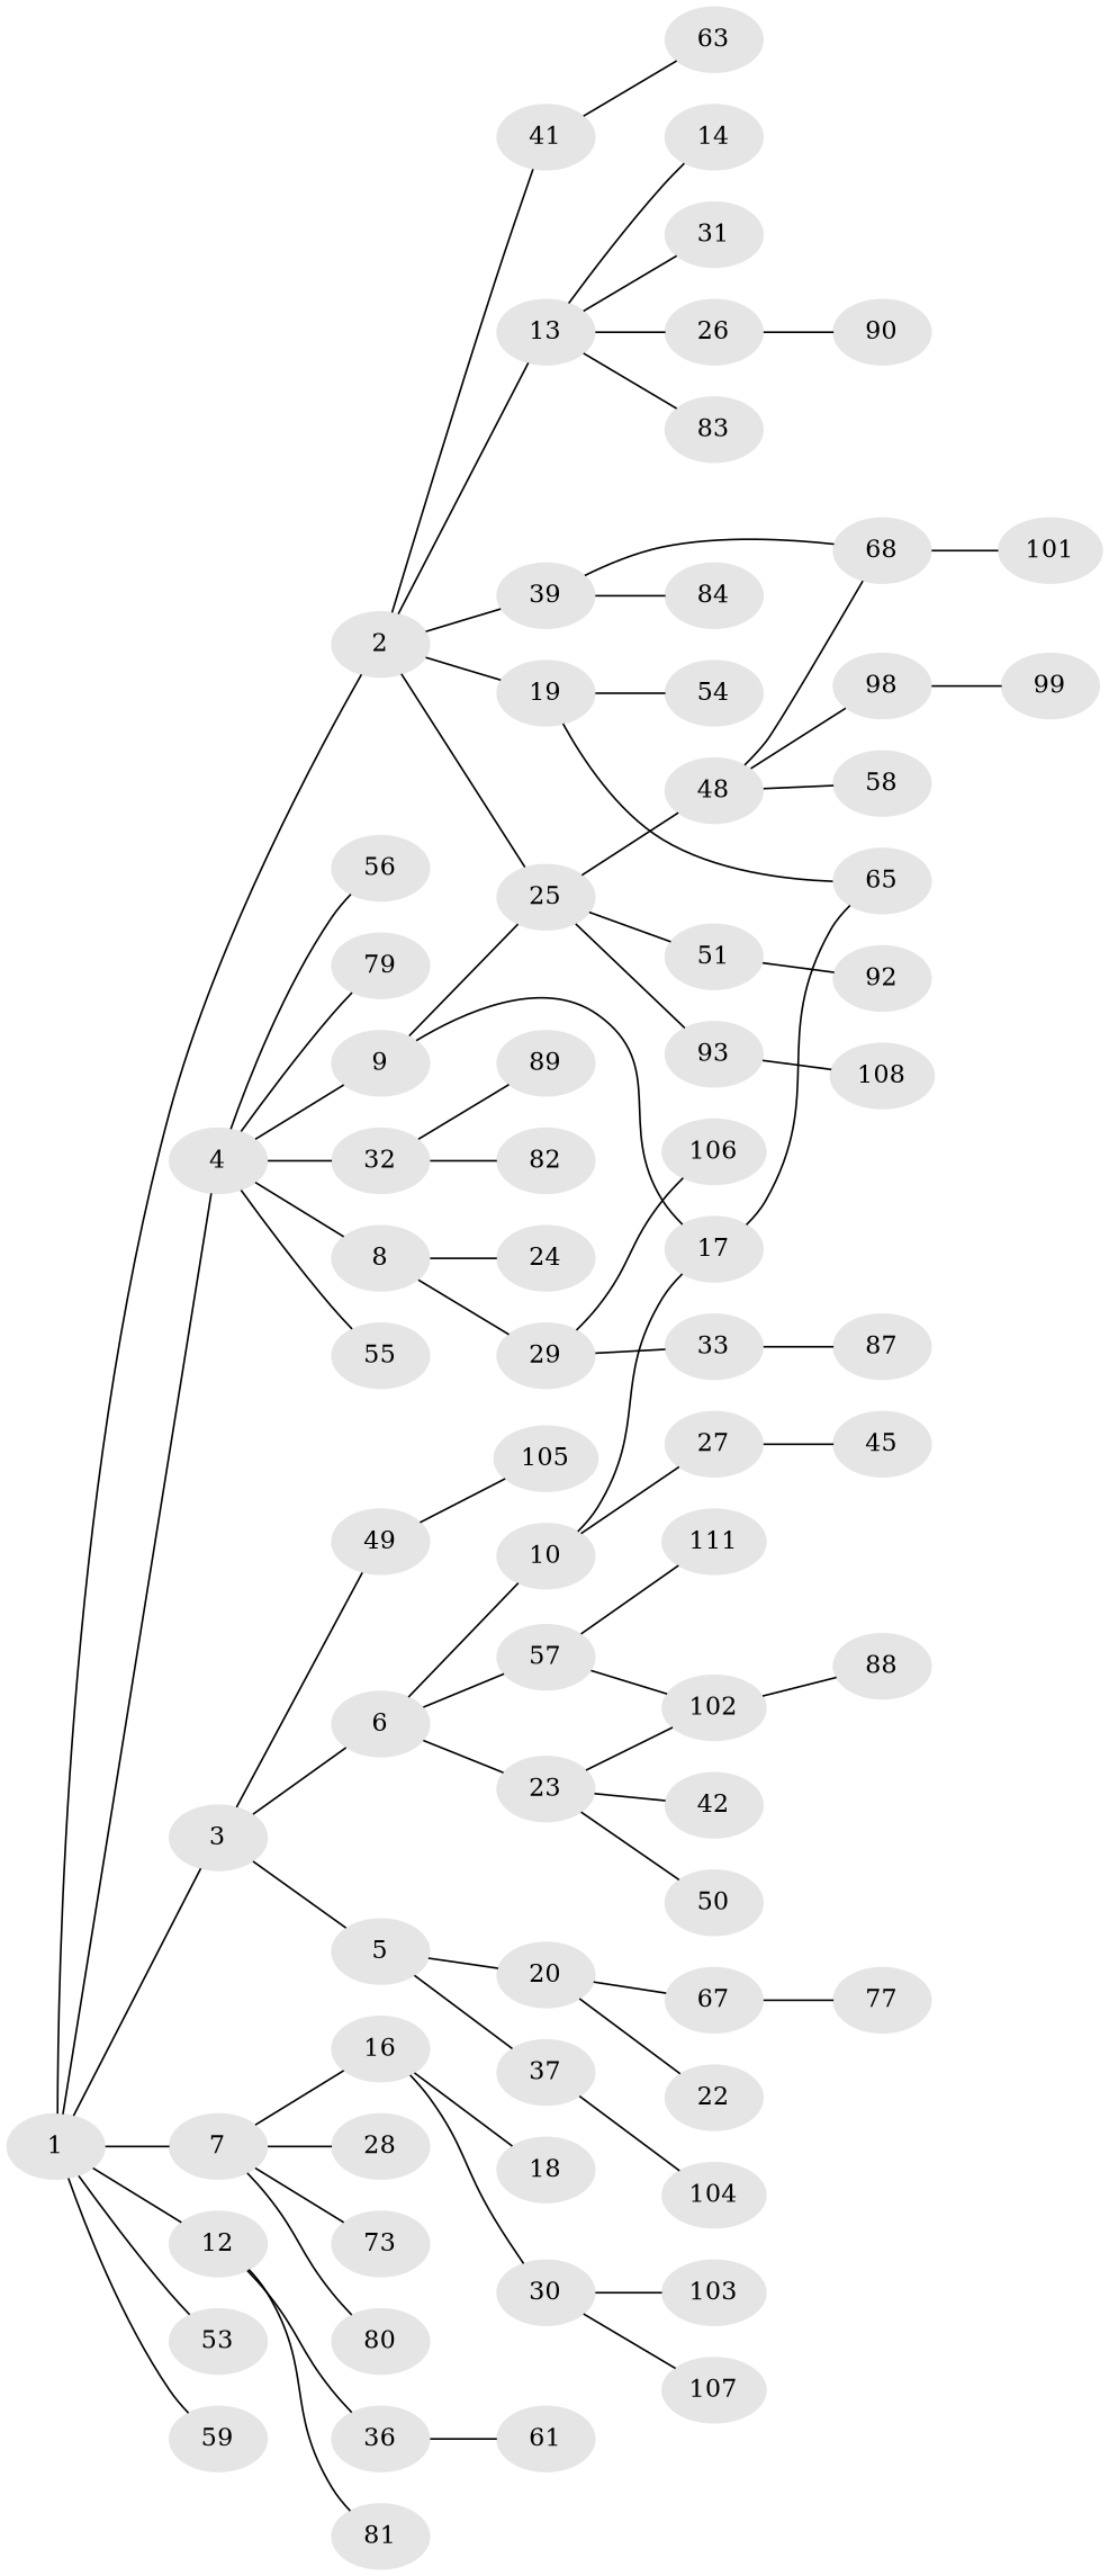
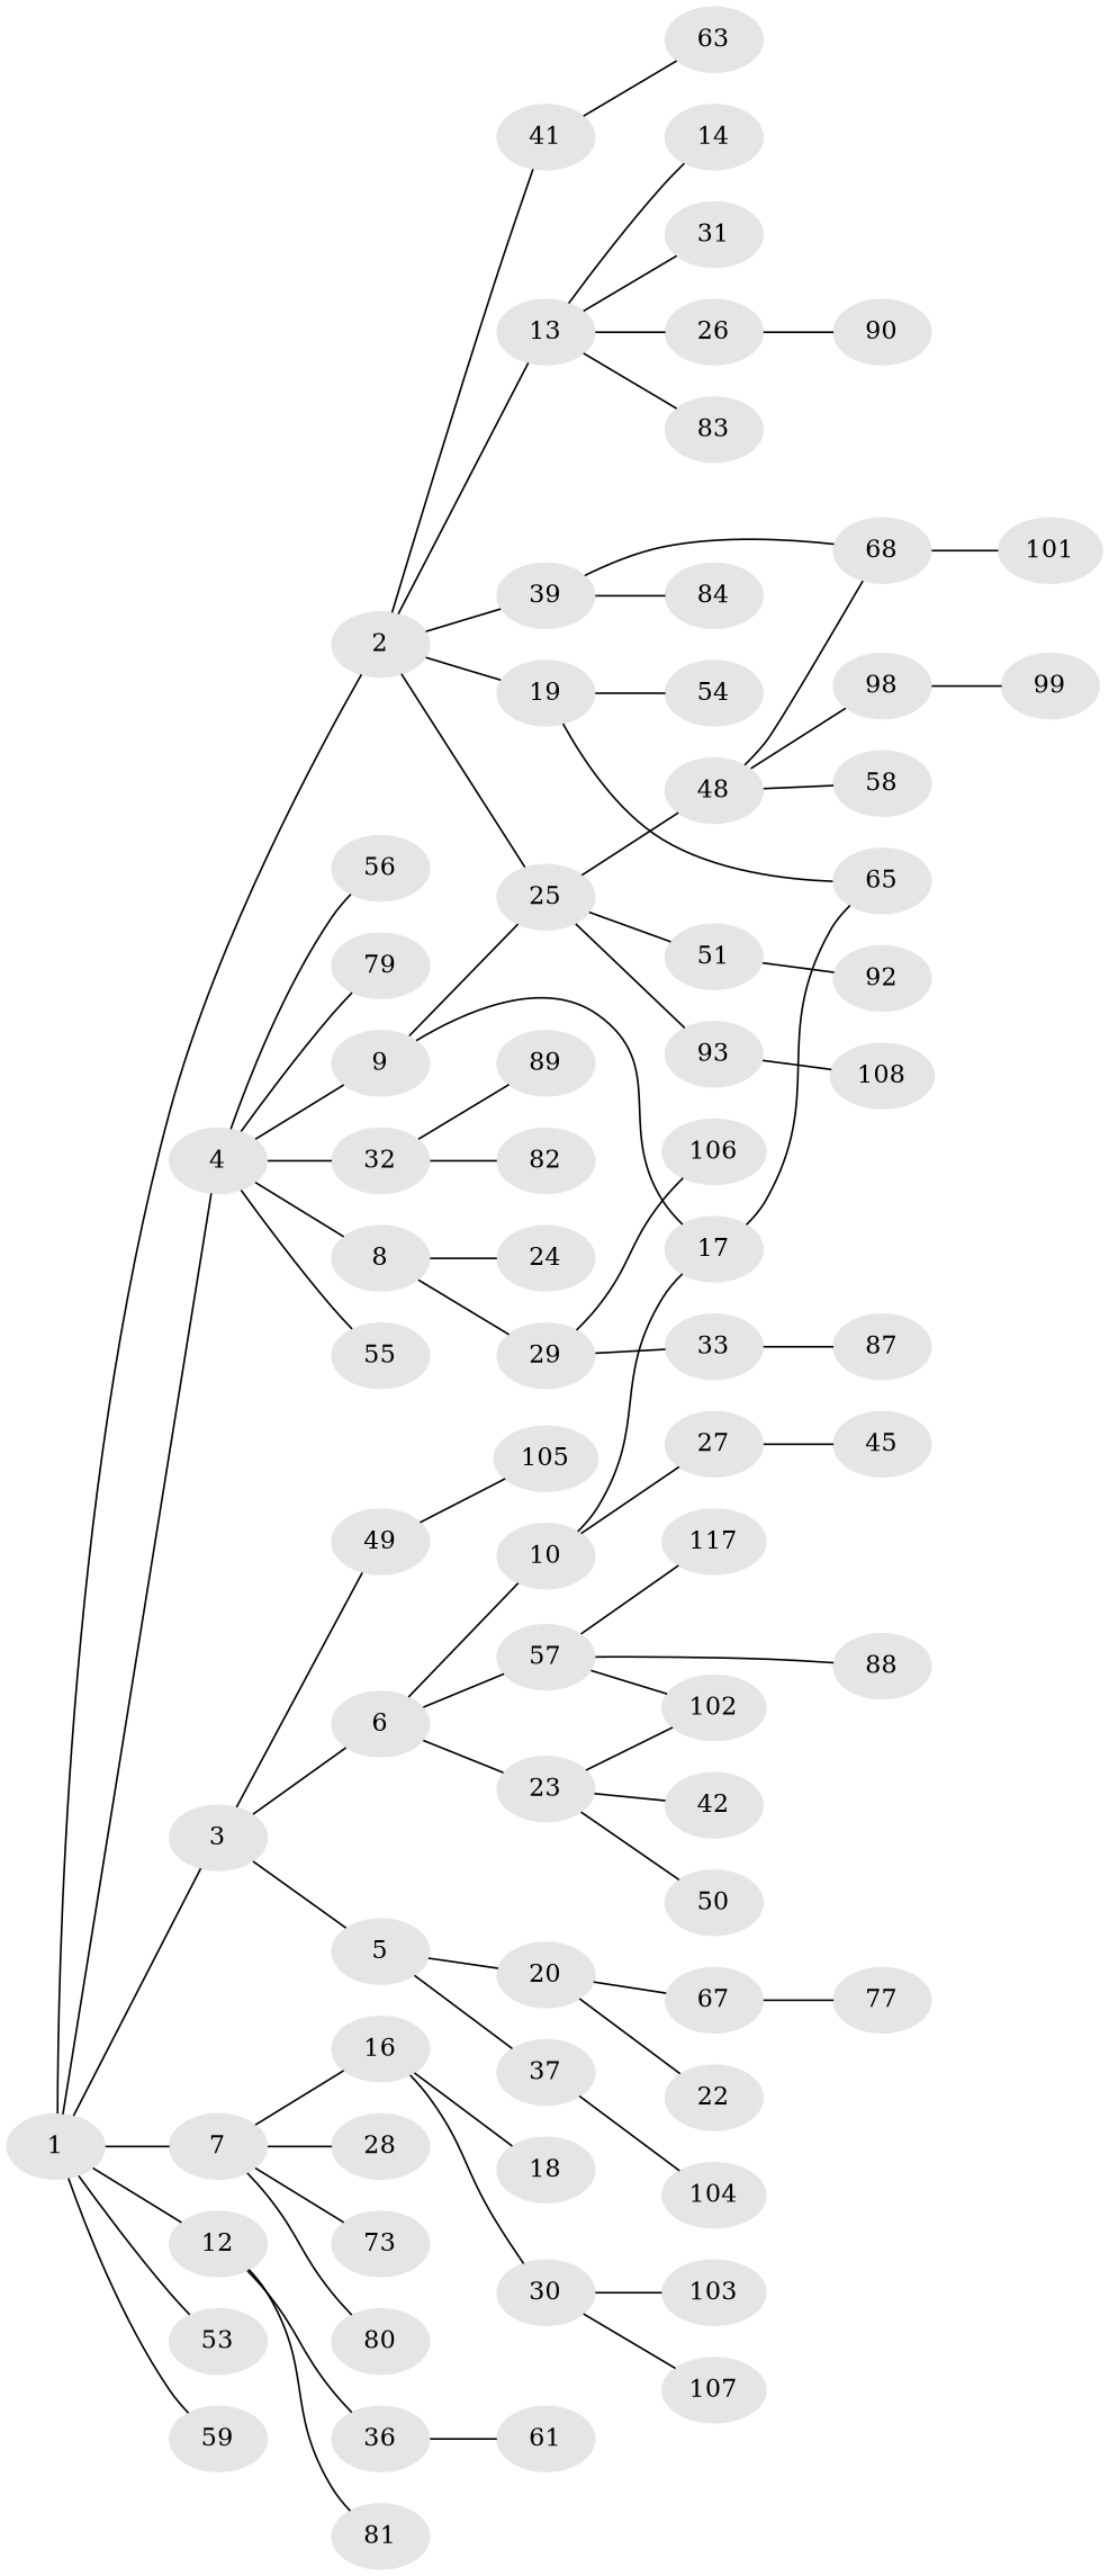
  graph {
    rankdir=LR
    node [color=gray90 style=filled]
    1 [super="+40"]
    2 [super="+11"]
    3
    4
    7 [super="+15"]
    12
    53
    59 [super="+72"]
    13 [super="+35"]
    19 [super="+64"]
    25 [super="+74"]
    39 [super="+85"]
    41 [super="+95"]
    5
    6
    49 [super="+97"]
    8 [super="+38"]
    9
    32
    55
    56
    n22 [label=79]
    16 [super="+44"]
    28
    73
    80
    36 [super="+60"]
    81
    14 [super="+100"]
    26 [super="+110"]
    31
    83
    65 [super="+78"]
    54
    48
    51 [super="+52"]
    93
    68 [super="+86"]
    84
    63 [super="+70"]
    20 [super="+62"]
    37
    10 [super="+66"]
    23 [super="+34"]
    57 [super="+79"]
    105
    24
    29 [super="+76"]
    17 [super="+21"]
    82
    89
    22 [super="+91"]
    67
    104
    27 [super="+75"]
    42
    50 [super="+71"]
    102
    88 [super="+109"]
-   111
+   111 [label=117]
    18
    30 [super="+47"]
    33 [super="+46"]
    106
    45
    61 [super="+112"]
    90
    103
    107
    77 [super="+94"]
    58
    98
    92
    108
    87
    101
    99
    1 -- 2
    1 -- 3
    1 -- 4
    1 -- 7
    1 -- 12
    1 -- 53
    1 -- 59
    2 -- 13
    2 -- 19
    2 -- 25
    2 -- 39
    2 -- 41
    3 -- 5
    3 -- 6
    3 -- 49
    4 -- 8
    4 -- 9
    4 -- 32
    4 -- 55
    4 -- 56
    4 -- n22
    7 -- 16
    7 -- 28
    7 -- 73
    7 -- 80
    12 -- 36
    12 -- 81
    13 -- 14
    13 -- 26
    13 -- 31
    13 -- 83
    19 -- 65
    19 -- 54
    25 -- 48
    25 -- 51
    25 -- 93
    39 -- 68
    39 -- 84
    41 -- 63
    5 -- 20
    5 -- 37
    6 -- 10
    6 -- 23
    6 -- 57
    49 -- 105
    8 -- 24
    8 -- 29
    9 -- 25
    9 -- 17
    32 -- 82
    32 -- 89
    16 -- 18
    16 -- 30
    36 -- 61
    26 -- 90
    48 -- 68
    48 -- 58
    48 -- 98
    51 -- 92
    93 -- 108
    68 -- 101
    20 -- 22
    20 -- 67
    37 -- 104
    10 -- 17
    10 -- 27
    23 -- 42
    23 -- 50
    23 -- 102
    57 -- 102
-   102 -- 88
+   57 -- 88
    57 -- 111
    29 -- 33
    29 -- 106
    17 -- 65
    67 -- 77
    27 -- 45
    30 -- 103
    30 -- 107
    33 -- 87
    98 -- 99
  }
